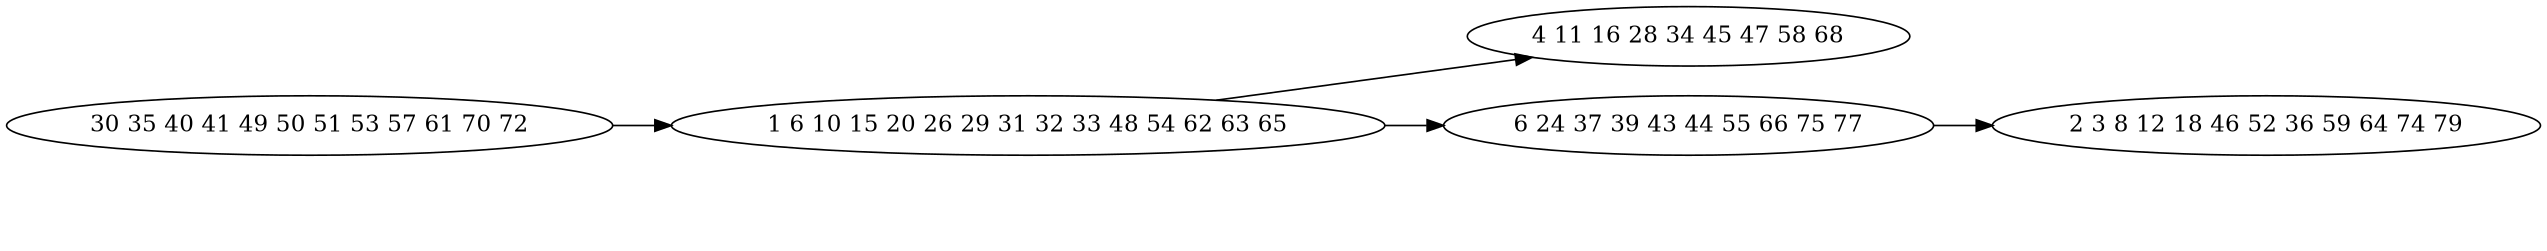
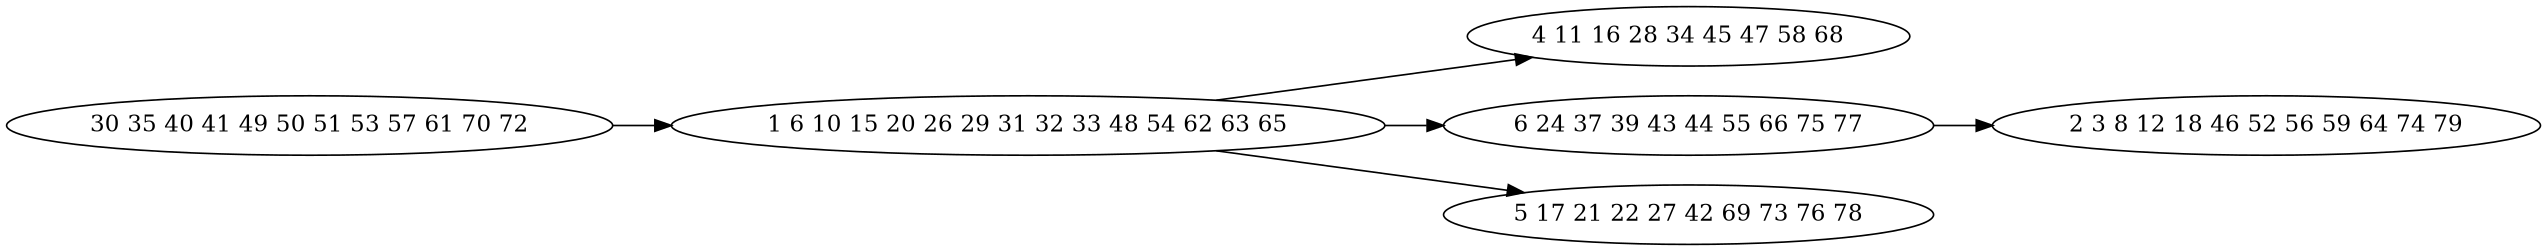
  digraph {
    rankdir=LR
    n1 [label="30 35 40 41 49 50 51 53 57 61 70 72"]
    n2 [label="1 6 10 15 20 26 29 31 32 33 48 54 62 63 65"]
    n3 [label="4 11 16 28 34 45 47 58 68"]
    n4 [label="6 24 37 39 43 44 55 66 75 77"]
-   n6 [label="2 3 8 12 18 46 52 36 59 64 74 79"]
+   n5 [label="5 17 21 22 27 42 69 73 76 78"]
+   n6 [label="2 3 8 12 18 46 52 56 59 64 74 79"]
    n1 -> n2
    n2 -> n3
    n2 -> n4
+   n2 -> n5
    n4 -> n6
  }
